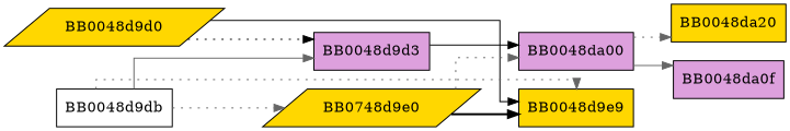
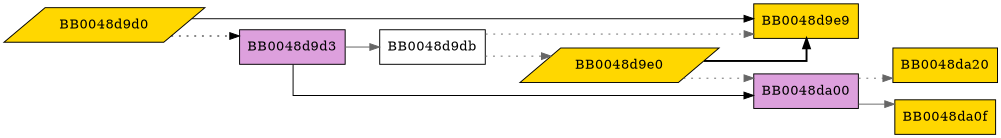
  digraph {
    rankdir=LR
    splines=ortho
    node [fillcolor=gold shape=box style=filled]
    edge [color=gray40 style=dotted]
    BB0048d9d0 [shape=parallelogram]
    BB0048d9e9
    n3 [fillcolor=plum label=BB0048d9d3]
    BB0048da00 [fillcolor=plum]
    BB0048d9db [fillcolor=white]
    BB0048da20
-   BB0048da0f [fillcolor=plum]
-   BB0048d9e0 [shape=parallelogram label=BB0748d9e0]
+   BB0048da0f
+   BB0048d9e0 [shape=parallelogram]
    BB0048d9d0 -> BB0048d9e9 [color=black style=solid]
    BB0048d9d0 -> n3 [color=black]
    n3 -> BB0048da00 [color=black style=solid]
-   BB0048d9db -> n3 [style=solid]
+   n3 -> BB0048d9db [style=solid]
    BB0048da00 -> BB0048da20
    BB0048da00 -> BB0048da0f [style=solid]
    BB0048d9db -> BB0048d9e9
    BB0048d9db -> BB0048d9e0
    BB0048d9e0 -> BB0048d9e9 [color=black style=bold]
    BB0048d9e0 -> BB0048da00
  }
